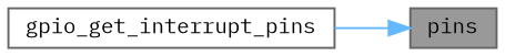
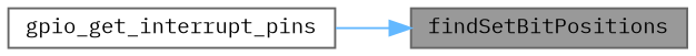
  digraph {
    rankdir=RL
    fontname="IBM Plex Mono"
    node [fontname="IBM Plex Mono" fontsize=10 shape=box style=filled]
-   n1 [color=gray40 fillcolor=grey60 fontcolor=black height=0.2 label=pins width=0.4]
+   n1 [color=gray40 fillcolor=grey60 fontcolor=black height=0.2 label=findSetBitPositions width=0.4]
    n2 [color=grey40 fillcolor=white height=0.2 label=gpio_get_interrupt_pins width=0.4]
    n1 -> n2 [color=steelblue1 dir=back fontname="IBM Plex Mono" fontsize=10 labelfontname=Helvetica labelfontsize=10 style=solid]
  }
